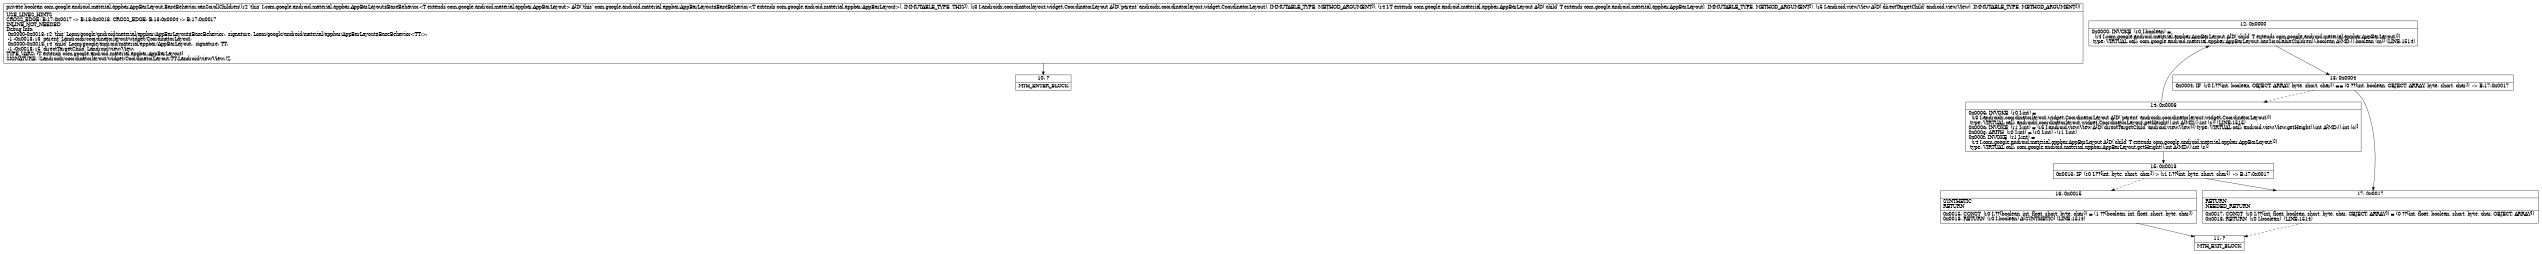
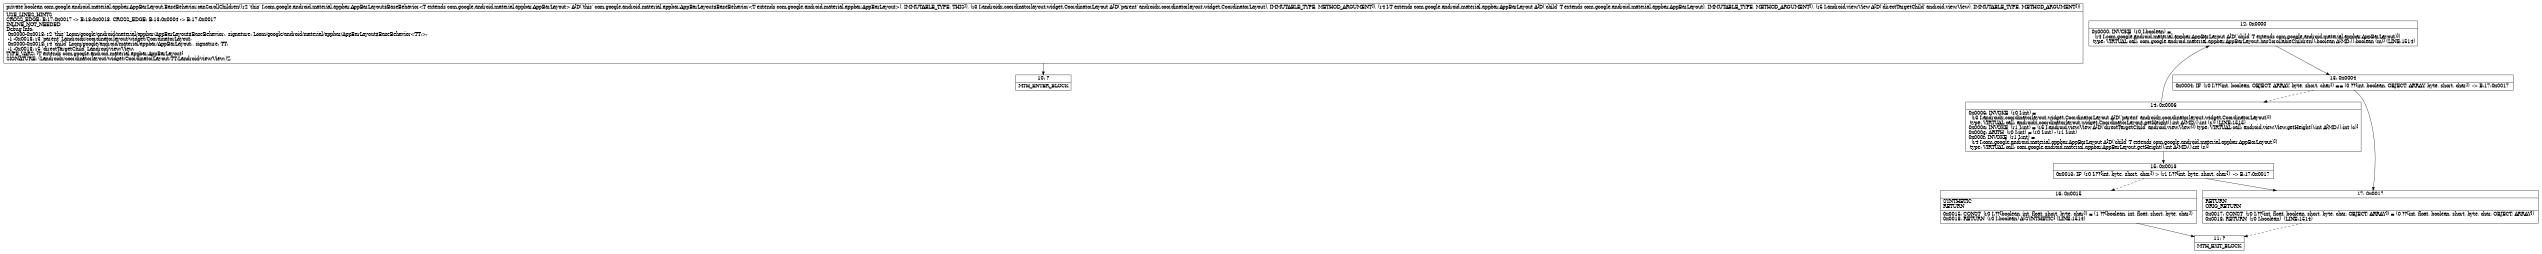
  digraph {
    node [shape=record]
    n1 [label="{10\:\ ?|MTH_ENTER_BLOCK\l}"]
    n2 [label="{12\:\ 0x0000|0x0000: INVOKE  (r0 I:boolean) = \l  (r4 I:com.google.android.material.appbar.AppBarLayout A[D('child' T extends com.google.android.material.appbar.AppBarLayout)])\l type: VIRTUAL call: com.google.android.material.appbar.AppBarLayout.hasScrollableChildren():boolean A[MD:():boolean (m)] (LINE:1514)\l}"]
    n3 [label="{13\:\ 0x0004|0x0004: IF  (r0 I:??[int, boolean, OBJECT, ARRAY, byte, short, char]) == (0 ??[int, boolean, OBJECT, ARRAY, byte, short, char])  \-\> B:17:0x0017 \l}"]
    n4 [label="{14\:\ 0x0006|0x0006: INVOKE  (r0 I:int) = \l  (r3 I:androidx.coordinatorlayout.widget.CoordinatorLayout A[D('parent' androidx.coordinatorlayout.widget.CoordinatorLayout)])\l type: VIRTUAL call: androidx.coordinatorlayout.widget.CoordinatorLayout.getHeight():int A[MD:():int (s)] (LINE:1515)\l0x000a: INVOKE  (r1 I:int) = (r5 I:android.view.View A[D('directTargetChild' android.view.View)]) type: VIRTUAL call: android.view.View.getHeight():int A[MD:():int (c)]\l0x000e: ARITH  (r0 I:int) = (r0 I:int) \- (r1 I:int) \l0x000f: INVOKE  (r1 I:int) = \l  (r4 I:com.google.android.material.appbar.AppBarLayout A[D('child' T extends com.google.android.material.appbar.AppBarLayout)])\l type: VIRTUAL call: com.google.android.material.appbar.AppBarLayout.getHeight():int A[MD:():int (s)]\l}"]
-   n5 [label="{17\:\ 0x0017|RETURN\lNEEDED_RETURN\l|0x0017: CONST  (r0 I:??[int, float, boolean, short, byte, char, OBJECT, ARRAY]) = (0 ??[int, float, boolean, short, byte, char, OBJECT, ARRAY]) \l0x0018: RETURN  (r0 I:boolean)  (LINE:1514)\l}"]
+   n5 [label="{17\:\ 0x0017|RETURN\lORIG_RETURN\l|0x0017: CONST  (r0 I:??[int, float, boolean, short, byte, char, OBJECT, ARRAY]) = (0 ??[int, float, boolean, short, byte, char, OBJECT, ARRAY]) \l0x0018: RETURN  (r0 I:boolean)  (LINE:1514)\l}"]
    n6 [label="{15\:\ 0x0013|0x0013: IF  (r0 I:??[int, byte, short, char]) \> (r1 I:??[int, byte, short, char])  \-\> B:17:0x0017 \l}"]
    n7 [label="{11\:\ ?|MTH_EXIT_BLOCK\l}"]
    n8 [label="{16\:\ 0x0015|SYNTHETIC\lRETURN\l|0x0015: CONST  (r0 I:??[boolean, int, float, short, byte, char]) = (1 ??[boolean, int, float, short, byte, char]) \l0x0018: RETURN  (r0 I:boolean) A[SYNTHETIC] (LINE:1514)\l}"]
    n9 [label="{private boolean com.google.android.material.appbar.AppBarLayout.BaseBehavior.canScrollChildren((r2 'this' I:com.google.android.material.appbar.AppBarLayout$BaseBehavior\<T extends com.google.android.material.appbar.AppBarLayout\> A[D('this' com.google.android.material.appbar.AppBarLayout$BaseBehavior\<T extends com.google.android.material.appbar.AppBarLayout\>), IMMUTABLE_TYPE, THIS]), (r3 I:androidx.coordinatorlayout.widget.CoordinatorLayout A[D('parent' androidx.coordinatorlayout.widget.CoordinatorLayout), IMMUTABLE_TYPE, METHOD_ARGUMENT]), (r4 I:T extends com.google.android.material.appbar.AppBarLayout A[D('child' T extends com.google.android.material.appbar.AppBarLayout), IMMUTABLE_TYPE, METHOD_ARGUMENT]), (r5 I:android.view.View A[D('directTargetChild' android.view.View), IMMUTABLE_TYPE, METHOD_ARGUMENT]))  | USE_LINES_HINTS\lCROSS_EDGE: B:17:0x0017 \-\> B:18:0x0018, CROSS_EDGE: B:13:0x0004 \-\> B:17:0x0017\lINLINE_NOT_NEEDED\lDebug Info:\l  0x0000\-0x0018: r2 'this' Lcom\/google\/android\/material\/appbar\/AppBarLayout$BaseBehavior;, signature: Lcom\/google\/android\/material\/appbar\/AppBarLayout$BaseBehavior\<TT;\>;\l  \-1 \-0x0018: r3 'parent' Landroidx\/coordinatorlayout\/widget\/CoordinatorLayout;\l  0x0000\-0x0018: r4 'child' Lcom\/google\/android\/material\/appbar\/AppBarLayout;, signature: TT;\l  \-1 \-0x0018: r5 'directTargetChild' Landroid\/view\/View;\lTYPE_VARS: [T extends com.google.android.material.appbar.AppBarLayout]\lSIGNATURE: (Landroidx\/coordinatorlayout\/widget\/CoordinatorLayout;TT;Landroid\/view\/View;)Z\l}"]
    n2 -> n3
    n3 -> n4 [style=dashed]
    n3 -> n5
    n4 -> n2
    n4 -> n6
    n5 -> n7 [style=dashed]
    n6 -> n5
    n6 -> n8 [style=dashed]
    n8 -> n7
    n9 -> n1
  }
